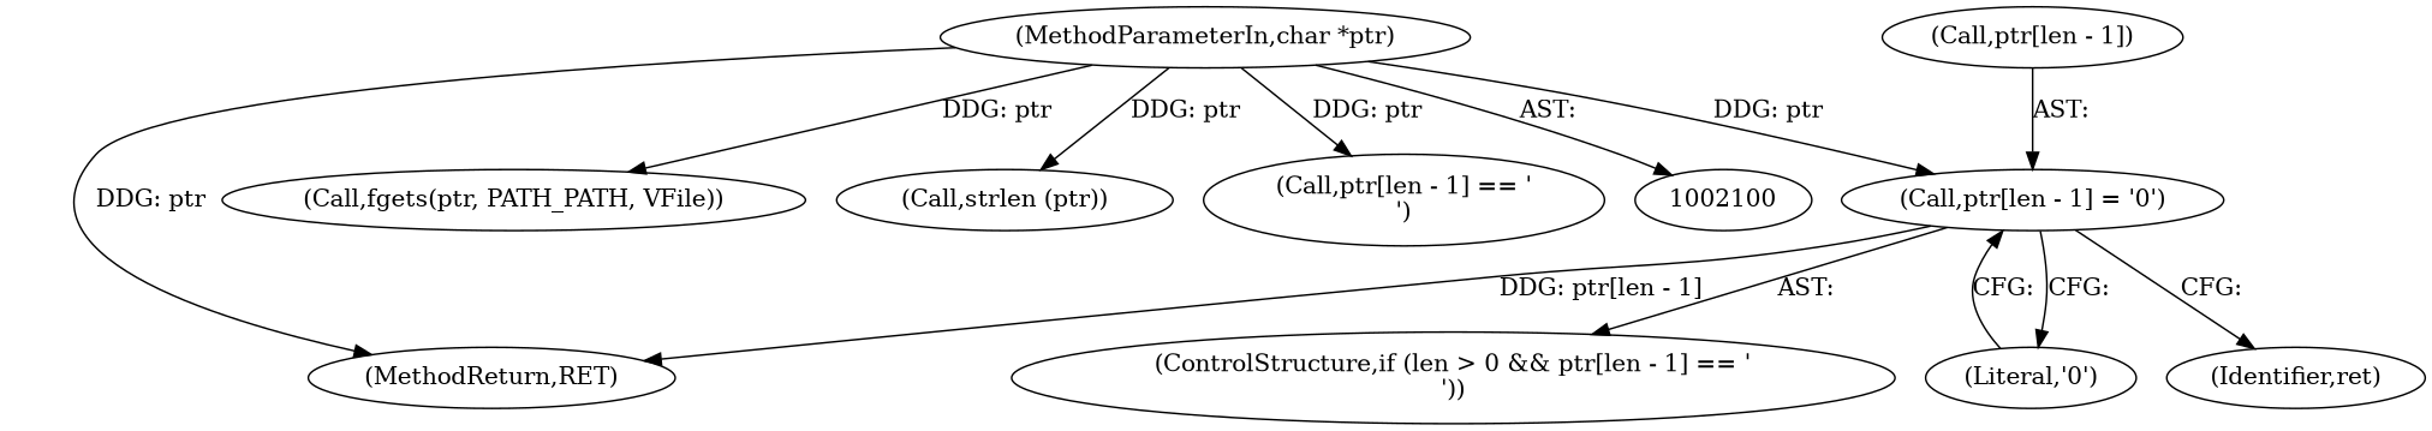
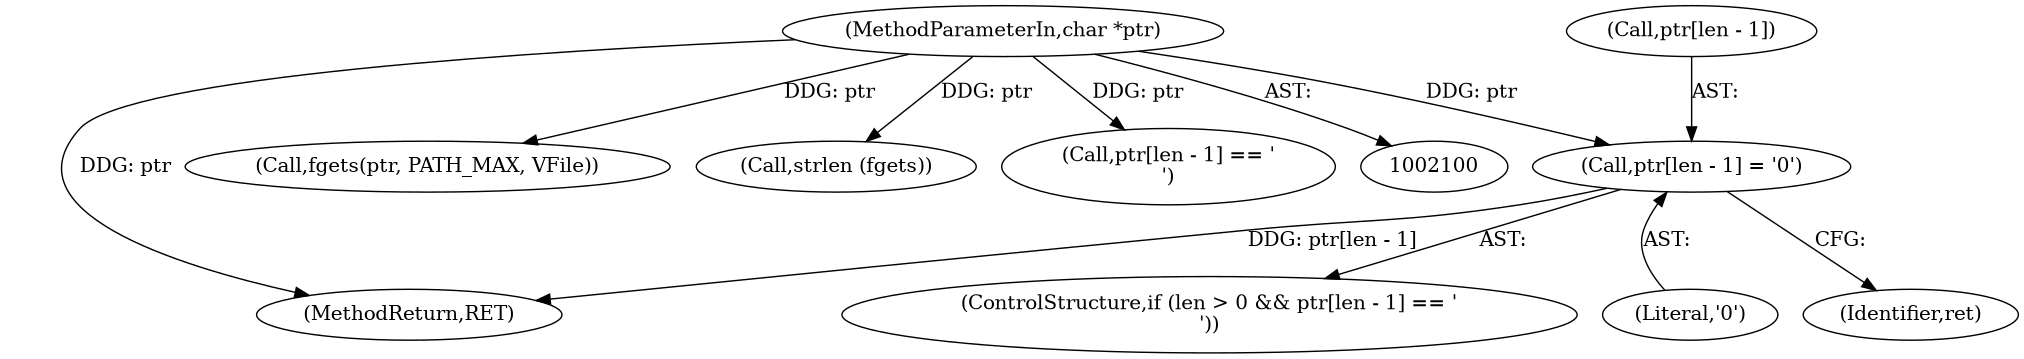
  digraph {
    n1 [label="(Call,ptr[len - 1] = '\0')"]
    n2 [label="(Literal,'\0')"]
    n3 [label="(ControlStructure,if (len > 0 && ptr[len - 1] == '\n'))"]
    n4 [label="(MethodReturn,RET)"]
    n5 [label="(Identifier,ret)"]
    n6 [label="(MethodParameterIn,char *ptr)"]
-   n7 [label="(Call,fgets(ptr, PATH_PATH, VFile))"]
-   n8 [label="(Call,strlen (ptr))"]
+   n7 [label="(Call,fgets(ptr, PATH_MAX, VFile))"]
+   n8 [label="(Call,strlen (fgets))"]
    n9 [label="(Call,ptr[len - 1] == '\n')"]
    n10 [label=1002100]
    n11 [label="(Call,ptr[len - 1])"]
-   n1 -> n2 [label="CFG: "]
    n1 -> n3 [label="AST: "]
    n1 -> n4 [label="DDG: ptr[len - 1]"]
    n1 -> n5 [label="CFG: "]
-   n2 -> n1 [label="CFG: "]
+   n2 -> n1 [label="AST: "]
    n6 -> n1 [label="DDG: ptr"]
    n6 -> n4 [label="DDG: ptr"]
    n6 -> n7 [label="DDG: ptr"]
    n6 -> n8 [label="DDG: ptr"]
    n6 -> n9 [label="DDG: ptr"]
    n6 -> n10 [label="AST: "]
    n11 -> n1 [label="AST: "]
  }
